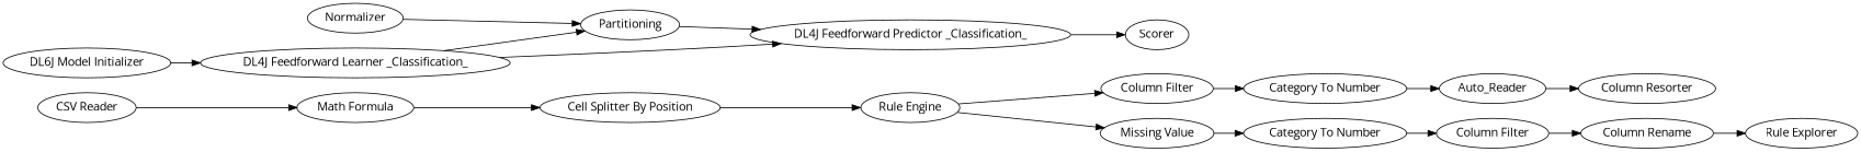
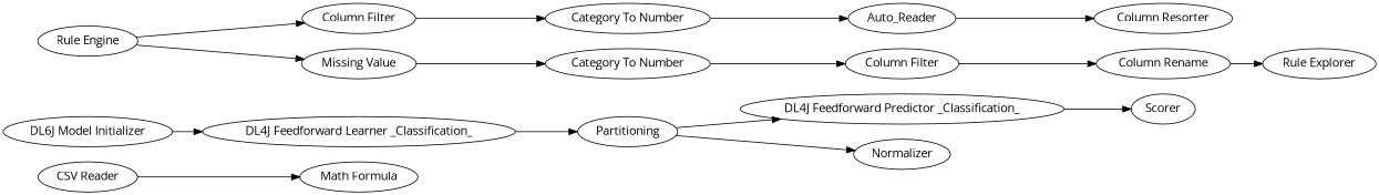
  digraph {
    fontname="Open Sans"
    rankdir=LR
    node [fontname="Open Sans"]
    edge [fontname="Open Sans"]
    n1 [label="CSV Reader"]
    n2 [label="Math Formula"]
-   n3 [label="Cell Splitter By Position"]
    n4 [label=Partitioning]
    n5 [label="DL4J Feedforward Predictor _Classification_"]
    n6 [label=Scorer]
    n7 [label="DL4J Feedforward Learner _Classification_"]
    n8 [label="DL6J Model Initializer"]
    n9 [label="Column Filter"]
    n10 [label="Column Rename"]
    n11 [label="Rule Explorer"]
    n12 [label=Normalizer]
    n13 [label=Auto_Reader]
    n14 [label="Column Resorter"]
    n15 [label="Rule Engine"]
    n16 [label="Column Filter"]
    n17 [label="Missing Value"]
    n18 [label="Category To Number"]
    n19 [label="Category To Number"]
    n1 -> n2
-   n2 -> n3
-   n3 -> n15
    n4 -> n5
    n5 -> n6
    n7 -> n4
-   n7 -> n5
    n8 -> n7
    n9 -> n10
    n10 -> n11
-   n12 -> n4
+   n4 -> n12
    n13 -> n14
    n15 -> n16
    n15 -> n17
    n16 -> n18
    n17 -> n19
    n18 -> n13
    n19 -> n9
  }
